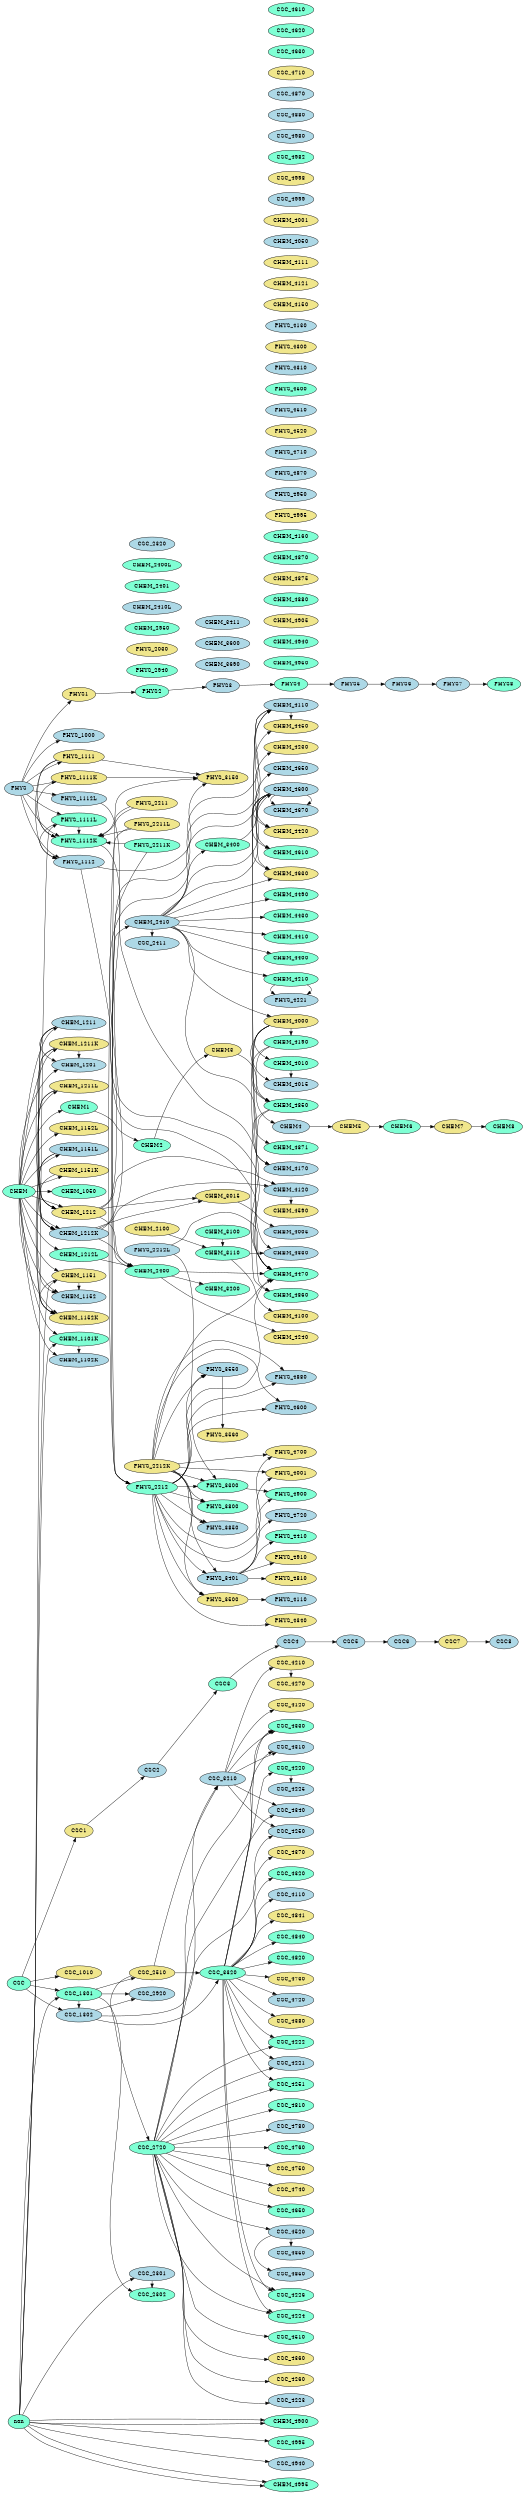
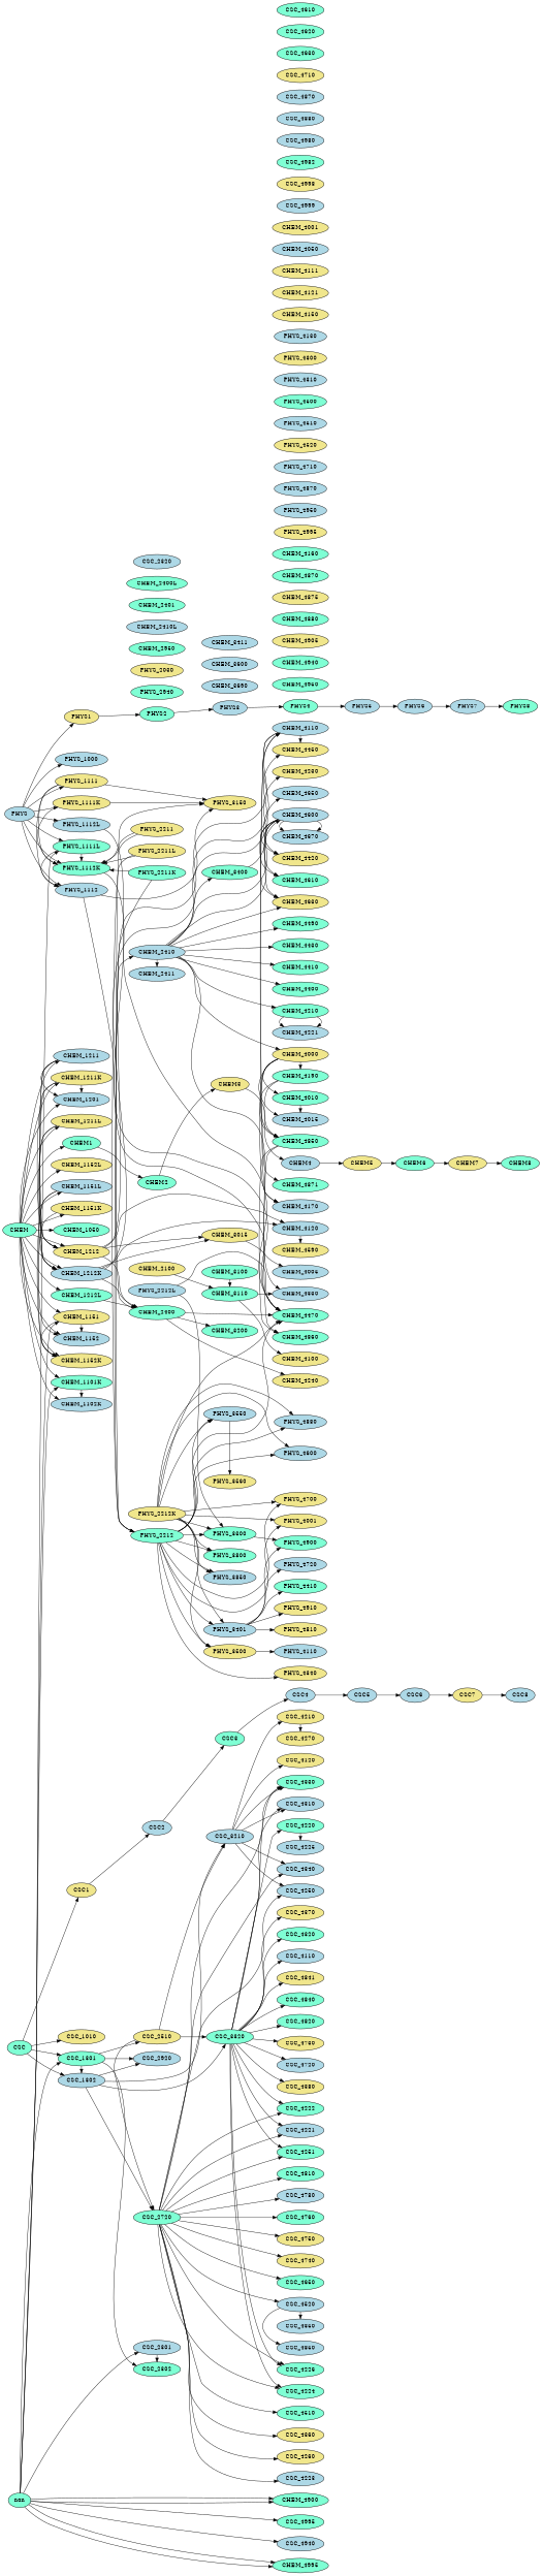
  digraph {
    rankdir=LR
    node [fillcolor=lightblue style=filled]
    PHYS_1112L
    PHYS_1112K [fillcolor=aquamarine]
    PHYS_1112
    PHYS_1111L [fillcolor=aquamarine]
    PHYS_1111K [fillcolor=khaki]
    PHYS_1111 [fillcolor=khaki]
    PHYS_1000
    PHYS1 [fillcolor=khaki]
    CHEM_1212L [fillcolor=aquamarine]
    CHEM_1212K
    CHEM_1212 [fillcolor=khaki]
    CHEM_1211L [fillcolor=khaki]
    CHEM_1211K [fillcolor=khaki]
    CHEM_1211
    CHEM_1201
    CHEM_1152L [fillcolor=khaki]
    CHEM_1152K [fillcolor=khaki]
    CHEM_1152
    CHEM_1151L
    CHEM_1151K [fillcolor=khaki]
    CHEM_1151 [fillcolor=khaki]
    CHEM_1102K
    CHEM_1101K [fillcolor=aquamarine]
    CHEM_1050 [fillcolor=aquamarine]
    CHEM1 [fillcolor=aquamarine]
    CSC_1302
    CSC_1301 [fillcolor=aquamarine]
    CSC_1010 [fillcolor=khaki]
    CSC1 [fillcolor=khaki]
    PHYS_2940 [fillcolor=aquamarine]
    PHYS_2212L
    PHYS_2212K [fillcolor=khaki]
    PHYS_2212 [fillcolor=aquamarine]
    PHYS_2211L [fillcolor=khaki]
    PHYS_2211K [fillcolor=aquamarine]
    PHYS_2211 [fillcolor=khaki]
    PHYS_2030 [fillcolor=khaki]
    PHYS2 [fillcolor=aquamarine]
    CHEM_2950 [fillcolor=aquamarine]
-   CHEM_2411 [label=CSC_2411]
+   CHEM_2411
    CHEM_2410L
    CHEM_2410
    CHEM_2401 [fillcolor=aquamarine]
    CHEM_2400L [fillcolor=aquamarine]
    CHEM_2400 [fillcolor=aquamarine]
    CHEM_2100 [fillcolor=khaki]
    CHEM2 [fillcolor=aquamarine]
    CSC_2920
    CSC_2720 [fillcolor=aquamarine]
    CSC_2510 [fillcolor=khaki]
    CSC_2320
    CSC_2302 [fillcolor=aquamarine]
    CSC_2301
    CSC2
    PHYS_3850
    PHYS_3800 [fillcolor=aquamarine]
    PHYS_3560 [fillcolor=khaki]
    PHYS_3550
    PHYS_3500 [fillcolor=khaki]
    PHYS_3401
    PHYS_3300 [fillcolor=aquamarine]
    PHYS_3150 [fillcolor=khaki]
    PHYS3
    CHEM_3690
    CHEM_3600
    CHEM_3411
    CHEM_3400 [fillcolor=aquamarine]
    CHEM_3200 [fillcolor=aquamarine]
    CHEM_3110 [fillcolor=aquamarine]
    CHEM_3100 [fillcolor=aquamarine]
    CHEM_3015 [fillcolor=khaki]
    CHEM3 [fillcolor=khaki]
    CSC_3320 [fillcolor=aquamarine]
    CSC_3210
    CSC3 [fillcolor=aquamarine]
    CHEM_4995 [fillcolor=aquamarine]
    CHEM_4950 [fillcolor=aquamarine]
    CHEM_4940 [fillcolor=aquamarine]
    CHEM_4905 [fillcolor=khaki]
    CHEM_4900 [fillcolor=aquamarine]
    CHEM_4880 [fillcolor=aquamarine]
    CHEM_4875 [fillcolor=khaki]
    CHEM_4871 [fillcolor=aquamarine]
    CHEM_4870 [fillcolor=aquamarine]
    CHEM_4860 [fillcolor=aquamarine]
    CHEM_4850 [fillcolor=aquamarine]
    CHEM_4670
    CHEM_4650
    CHEM_4630 [fillcolor=khaki]
    CHEM_4610 [fillcolor=aquamarine]
    CHEM_4600
    CHEM_4590 [fillcolor=khaki]
    CHEM_4490 [fillcolor=aquamarine]
    CHEM_4470 [fillcolor=aquamarine]
    CHEM_4450 [fillcolor=khaki]
    CHEM_4430 [fillcolor=aquamarine]
    CHEM_4420 [fillcolor=khaki]
    CHEM_4410 [fillcolor=aquamarine]
    CHEM_4400 [fillcolor=aquamarine]
    CHEM_4330
    CHEM_4240 [fillcolor=khaki]
    CHEM_4230 [fillcolor=khaki]
-   CHEM_4221 [label=PHYS_4221]
+   CHEM_4221
    CHEM_4210 [fillcolor=aquamarine]
    CHEM_4190 [fillcolor=aquamarine]
    CHEM_4170
    CHEM_4160 [fillcolor=aquamarine]
    PHYS_4995 [fillcolor=khaki]
    PHYS_4950
    PHYS_4910 [fillcolor=khaki]
    PHYS_4900 [fillcolor=aquamarine]
    PHYS_4880
    PHYS_4870
    PHYS_4810 [fillcolor=khaki]
    PHYS_4720
    PHYS_4710
    PHYS_4700 [fillcolor=khaki]
    PHYS_4600
    PHYS_4520 [fillcolor=khaki]
    PHYS_4510
    PHYS_4500 [fillcolor=aquamarine]
    PHYS_4410 [fillcolor=aquamarine]
    PHYS_4340 [fillcolor=khaki]
    PHYS_4310
    PHYS_4300 [fillcolor=khaki]
    PHYS_4130
    PHYS_4110
    PHYS_4001 [fillcolor=khaki]
    PHYS4 [fillcolor=aquamarine]
    CHEM_4150 [fillcolor=khaki]
    CHEM_4121 [fillcolor=khaki]
    CHEM_4120
    CHEM_4111 [fillcolor=khaki]
    CHEM_4110
    CHEM_4100 [fillcolor=khaki]
    CHEM_4050
    CHEM_4015
    CHEM_4010 [fillcolor=aquamarine]
    CHEM_4005
    CHEM_4001 [fillcolor=khaki]
    CHEM_4000 [fillcolor=khaki]
    CHEM4
    CSC_4999
    CSC_4998 [fillcolor=khaki]
    CSC_4995 [fillcolor=aquamarine]
    CSC_4982 [fillcolor=aquamarine]
    CSC_4980
    CSC_4940
    CSC_4880
    CSC_4870
    CSC_4850
    CSC_4841 [fillcolor=khaki]
    CSC_4840 [fillcolor=aquamarine]
    CSC_4820 [fillcolor=aquamarine]
    CSC_4810 [fillcolor=aquamarine]
    CSC_4780
    CSC_4760 [fillcolor=aquamarine]
    CSC_4750 [fillcolor=khaki]
    CSC_4740 [fillcolor=khaki]
    CSC_4730 [fillcolor=khaki]
    CSC_4720
    CSC_4710 [fillcolor=khaki]
    CSC_4650 [fillcolor=aquamarine]
    CSC_4630 [fillcolor=aquamarine]
    CSC_4620 [fillcolor=aquamarine]
    CSC_4610 [fillcolor=aquamarine]
    CSC_4520
    CSC_4510 [fillcolor=aquamarine]
    CSC_4380 [fillcolor=khaki]
    CSC_4370 [fillcolor=khaki]
    CSC_4360 [fillcolor=khaki]
    CSC_4350
    CSC_4340
    CSC_4330 [fillcolor=aquamarine]
    CSC_4320 [fillcolor=aquamarine]
    CSC_4310
    CSC_4270 [fillcolor=khaki]
    CSC_4260 [fillcolor=khaki]
    CSC_4251 [fillcolor=aquamarine]
    CSC_4250
    CSC_4226 [fillcolor=aquamarine]
    CSC_4225
    CSC_4224 [fillcolor=aquamarine]
    CSC_4223
    CSC_4222 [fillcolor=aquamarine]
    CSC_4221
    CSC_4220 [fillcolor=aquamarine]
    CSC_4210 [fillcolor=khaki]
    CSC_4120 [fillcolor=khaki]
    CSC_4110
    CSC4
    PHYS5
    CHEM5 [fillcolor=khaki]
    CSC5
    PHYS6
    CHEM6 [fillcolor=aquamarine]
    CSC6
    PHYS7
    CHEM7 [fillcolor=khaki]
    CSC7 [fillcolor=khaki]
    PHYS8 [fillcolor=aquamarine]
    CHEM8 [fillcolor=aquamarine]
    CSC8
    PHYS
    CHEM [fillcolor=aquamarine]
    CSC [fillcolor=aquamarine]
    nan [fillcolor=aquamarine]
    subgraph sub_1 {
      rank=same
      PHYS_1112L
      PHYS_1112K
      PHYS_1112
      PHYS_1111L
      PHYS_1111K
      PHYS_1111
      PHYS_1000
      PHYS1
      CHEM_1212L
      CHEM_1212K
      CHEM_1212
      CHEM_1211L
      CHEM_1211K
      CHEM_1211
      CHEM_1201
      CHEM_1152L
      CHEM_1152K
      CHEM_1152
      CHEM_1151L
      CHEM_1151K
      CHEM_1151
      CHEM_1102K
      CHEM_1101K
      CHEM_1050
      CHEM1
      CSC_1302
      CSC_1301
      CSC_1010
      CSC1
    }
    subgraph sub_2 {
      rank=same
      PHYS_2940
      PHYS_2212L
      PHYS_2212K
      PHYS_2212
      PHYS_2211L
      PHYS_2211K
      PHYS_2211
      PHYS_2030
      PHYS2
      CHEM_2950
      CHEM_2411
      CHEM_2410L
      CHEM_2410
      CHEM_2401
      CHEM_2400L
      CHEM_2400
      CHEM_2100
      CHEM2
      CSC_2920
      CSC_2720
      CSC_2510
      CSC_2320
      CSC_2302
      CSC_2301
      CSC2
    }
    subgraph sub_3 {
      rank=same
      PHYS_3850
      PHYS_3800
      PHYS_3560
      PHYS_3550
      PHYS_3500
      PHYS_3401
      PHYS_3300
      PHYS_3150
      PHYS3
      CHEM_3690
      CHEM_3600
      CHEM_3411
      CHEM_3400
      CHEM_3200
      CHEM_3110
      CHEM_3100
      CHEM_3015
      CHEM3
      CSC_3320
      CSC_3210
      CSC3
    }
    subgraph sub_4 {
      rank=same
      CHEM_4995
      CHEM_4950
      CHEM_4940
      CHEM_4905
      CHEM_4900
      CHEM_4880
      CHEM_4875
      CHEM_4871
      CHEM_4870
      CHEM_4860
      CHEM_4850
      CHEM_4670
      CHEM_4650
      CHEM_4630
      CHEM_4610
      CHEM_4600
      CHEM_4590
      CHEM_4490
      CHEM_4470
      CHEM_4450
      CHEM_4430
      CHEM_4420
      CHEM_4410
      CHEM_4400
      CHEM_4330
      CHEM_4240
      CHEM_4230
      CHEM_4221
      CHEM_4210
      CHEM_4190
      CHEM_4170
      CHEM_4160
      PHYS_4995
      PHYS_4950
      PHYS_4910
      PHYS_4900
      PHYS_4880
      PHYS_4870
      PHYS_4810
      PHYS_4720
      PHYS_4710
      PHYS_4700
      PHYS_4600
      PHYS_4520
      PHYS_4510
      PHYS_4500
      PHYS_4410
      PHYS_4340
      PHYS_4310
      PHYS_4300
      PHYS_4130
      PHYS_4110
      PHYS_4001
      PHYS4
      CHEM_4150
      CHEM_4121
      CHEM_4120
      CHEM_4111
      CHEM_4110
      CHEM_4100
      CHEM_4050
      CHEM_4015
      CHEM_4010
      CHEM_4005
      CHEM_4001
      CHEM_4000
      CHEM4
      CSC_4999
      CSC_4998
      CSC_4995
      CSC_4982
      CSC_4980
      CSC_4940
      CSC_4880
      CSC_4870
      CSC_4850
      CSC_4841
      CSC_4840
      CSC_4820
      CSC_4810
      CSC_4780
      CSC_4760
      CSC_4750
      CSC_4740
      CSC_4730
      CSC_4720
      CSC_4710
      CSC_4650
      CSC_4630
      CSC_4620
      CSC_4610
      CSC_4520
      CSC_4510
      CSC_4380
      CSC_4370
      CSC_4360
      CSC_4350
      CSC_4340
      CSC_4330
      CSC_4320
      CSC_4310
      CSC_4270
      CSC_4260
      CSC_4251
      CSC_4250
      CSC_4226
      CSC_4225
      CSC_4224
      CSC_4223
      CSC_4222
      CSC_4221
      CSC_4220
      CSC_4210
      CSC_4120
      CSC_4110
      CSC4
    }
    subgraph sub_5 {
      rank=same
      PHYS5
      CHEM5
      CSC5
    }
    subgraph sub_6 {
      rank=same
      PHYS6
      CHEM6
      CSC6
    }
    subgraph sub_7 {
      rank=same
      PHYS7
      CHEM7
      CSC7
    }
    PHYS_1112L -> CHEM_4470
    PHYS_1112K -> PHYS_3150
    PHYS_1112K -> CHEM_4470
    PHYS_1112 -> PHYS_3150
    PHYS_1112 -> CHEM_4470
    PHYS_1111L -> PHYS_1112K
    PHYS_1111L -> PHYS_1112
    PHYS_1111K -> PHYS_1112K
    PHYS_1111K -> PHYS_3150
    PHYS_1111 -> PHYS_1112K
    PHYS_1111 -> PHYS_1112
    PHYS_1111 -> PHYS_3150
    PHYS1 -> PHYS2
    CHEM_1212L -> CHEM_2400
    CHEM_1212K -> CHEM_2400
    CHEM_1212K -> CHEM_3015
    CHEM_1212K -> CHEM_4120
    CHEM_1212K -> CHEM_4110
    CHEM_1212 -> CHEM_2400
    CHEM_1212 -> CHEM_3015
    CHEM_1212 -> CHEM_4120
    CHEM_1212 -> CHEM_4110
    CHEM_1211L -> CHEM_1212K
    CHEM_1211L -> CHEM_1212
    CHEM_1211K -> CHEM_1212K
    CHEM_1211K -> CHEM_1212
    CHEM_1211K -> CHEM_1201
    CHEM_1211 -> CHEM_1212K
    CHEM_1211 -> CHEM_1212
    CHEM_1211 -> CHEM_1201
    CHEM_1151L -> CHEM_1152K
    CHEM_1151L -> CHEM_1152
    CHEM_1151K -> CHEM_1152K
    CHEM_1151 -> CHEM_1152K
    CHEM_1151 -> CHEM_1152
    CHEM_1101K -> CHEM_1102K
    CHEM1 -> CHEM2
    CSC_1302 -> CSC_2920
+   CSC_1302 -> CSC_2720
    CSC_1302 -> CSC_3320
    CSC_1302 -> CSC_3210
    CSC_1301 -> CSC_1302
    CSC_1301 -> CSC_2920
    CSC_1301 -> CSC_2510
    CSC_1301 -> CSC_2302
    CSC1 -> CSC2
    PHYS_2212L -> PHYS_3300
    PHYS_2212L -> CHEM_4470
    PHYS_2212K -> PHYS_3850
    PHYS_2212K -> PHYS_3800
    PHYS_2212K -> PHYS_3550
    PHYS_2212K -> PHYS_3500
    PHYS_2212K -> PHYS_3401
    PHYS_2212K -> PHYS_3300
    PHYS_2212K -> CHEM_4470
    PHYS_2212K -> PHYS_4880
    PHYS_2212K -> PHYS_4700
    PHYS_2212K -> PHYS_4600
    PHYS_2212K -> PHYS_4001
    PHYS_2212 -> PHYS_3850
    PHYS_2212 -> PHYS_3800
    PHYS_2212 -> PHYS_3550
    PHYS_2212 -> PHYS_3500
    PHYS_2212 -> PHYS_3401
    PHYS_2212 -> PHYS_3300
    PHYS_2212 -> CHEM_4470
    PHYS_2212 -> PHYS_4880
    PHYS_2212 -> PHYS_4700
    PHYS_2212 -> PHYS_4600
    PHYS_2212 -> PHYS_4340
    PHYS_2212 -> PHYS_4001
    PHYS_2211L -> PHYS_1112K
    PHYS_2211L -> PHYS_2212
    PHYS_2211K -> PHYS_1112K
    PHYS_2211K -> PHYS_2212
    PHYS_2211 -> PHYS_1112K
    PHYS_2211 -> PHYS_2212
    PHYS2 -> PHYS3
    CHEM_2410 -> CHEM_2411
    CHEM_2410 -> CHEM_3400
    CHEM_2410 -> CHEM_4650
    CHEM_2410 -> CHEM_4630
    CHEM_2410 -> CHEM_4600
    CHEM_2410 -> CHEM_4490
    CHEM_2410 -> CHEM_4450
    CHEM_2410 -> CHEM_4430
    CHEM_2410 -> CHEM_4410
    CHEM_2410 -> CHEM_4400
    CHEM_2410 -> CHEM_4330
    CHEM_2410 -> CHEM_4210
    CHEM_2410 -> CHEM_4000
    CHEM_2400 -> CHEM_2410
    CHEM_2400 -> CHEM_3200
    CHEM_2400 -> CHEM_4470
    CHEM_2400 -> CHEM_4240
    CHEM_2100 -> CHEM_3110
    CHEM2 -> CHEM3
    CSC_2720 -> CSC_4810
    CSC_2720 -> CSC_4780
    CSC_2720 -> CSC_4760
    CSC_2720 -> CSC_4750
    CSC_2720 -> CSC_4740
    CSC_2720 -> CSC_4650
    CSC_2720 -> CSC_4520
    CSC_2720 -> CSC_4510
    CSC_2720 -> CSC_4360
    CSC_2720 -> CSC_4340
    CSC_2720 -> CSC_4330
    CSC_2720 -> CSC_4260
    CSC_2720 -> CSC_4251
    CSC_2720 -> CSC_4250
    CSC_2720 -> CSC_4226
    CSC_2720 -> CSC_4224
    CSC_2720 -> CSC_4223
    CSC_2720 -> CSC_4222
    CSC_2720 -> CSC_4221
    CSC_2510 -> CSC_2720
    CSC_2510 -> CSC_3320
    CSC_2510 -> CSC_3210
    CSC_2301 -> CSC_2302
    CSC2 -> CSC3
    PHYS_3550 -> PHYS_3560
    PHYS_3500 -> PHYS_4110
    PHYS_3401 -> PHYS_4910
    PHYS_3401 -> PHYS_4900
    PHYS_3401 -> PHYS_4810
    PHYS_3401 -> PHYS_4720
    PHYS_3401 -> PHYS_4410
    PHYS_3300 -> PHYS_4900
    PHYS3 -> PHYS4
    CHEM_3400 -> CHEM_4230
    CHEM_3110 -> CHEM_4330
    CHEM_3110 -> CHEM_4100
    CHEM_3100 -> CHEM_3110
    CHEM_3015 -> CHEM_4005
    CHEM3 -> CHEM4
    CSC_3320 -> CSC_4841
    CSC_3320 -> CSC_4840
    CSC_3320 -> CSC_4820
    CSC_3320 -> CSC_4730
    CSC_3320 -> CSC_4720
    CSC_3320 -> CSC_4380
    CSC_3320 -> CSC_4370
    CSC_3320 -> CSC_4330
    CSC_3320 -> CSC_4320
    CSC_3320 -> CSC_4310
    CSC_3320 -> CSC_4251
    CSC_3320 -> CSC_4226
    CSC_3320 -> CSC_4224
    CSC_3320 -> CSC_4222
    CSC_3320 -> CSC_4221
    CSC_3320 -> CSC_4220
    CSC_3320 -> CSC_4110
    CSC_3210 -> CSC_4340
    CSC_3210 -> CSC_4330
    CSC_3210 -> CSC_4310
    CSC_3210 -> CSC_4250
    CSC_3210 -> CSC_4210
    CSC_3210 -> CSC_4120
    CSC3 -> CSC4
    CHEM_4850 -> CHEM_4860
    CHEM_4850 -> CHEM_4860
    CHEM_4600 -> CHEM_4670
    CHEM_4600 -> CHEM_4670
    CHEM_4600 -> CHEM_4630
    CHEM_4600 -> CHEM_4630
    CHEM_4600 -> CHEM_4610
    CHEM_4600 -> CHEM_4610
    CHEM_4600 -> CHEM_4420
    CHEM_4600 -> CHEM_4420
    CHEM_4210 -> CHEM_4221
    CHEM_4210 -> CHEM_4221
    CHEM_4190 -> CHEM_4850
    CHEM_4190 -> CHEM_4850
    PHYS4 -> PHYS5
    CHEM_4120 -> CHEM_4590
    CHEM_4110 -> CHEM_4871
    CHEM_4110 -> CHEM_4450
    CHEM_4110 -> CHEM_4170
    CHEM_4010 -> CHEM_4015
    CHEM_4000 -> CHEM_4850
    CHEM_4000 -> CHEM_4190
    CHEM_4000 -> CHEM_4170
    CHEM_4000 -> CHEM_4015
    CHEM_4000 -> CHEM_4010
    CHEM4 -> CHEM5
    CSC_4520 -> CSC_4850
    CSC_4520 -> CSC_4350
    CSC_4220 -> CSC_4225
    CSC_4210 -> CSC_4270
    CSC4 -> CSC5
    PHYS5 -> PHYS6
    CHEM5 -> CHEM6
    CSC5 -> CSC6
    PHYS6 -> PHYS7
    CHEM6 -> CHEM7
    CSC6 -> CSC7
    PHYS7 -> PHYS8
    CHEM7 -> CHEM8
    CSC7 -> CSC8
    PHYS -> PHYS_1112L
    PHYS -> PHYS_1112K
    PHYS -> PHYS_1112
    PHYS -> PHYS_1111L
    PHYS -> PHYS_1111K
    PHYS -> PHYS_1111
    PHYS -> PHYS_1000
    PHYS -> PHYS1
    CHEM -> CHEM_1212L
    CHEM -> CHEM_1212K
    CHEM -> CHEM_1212
    CHEM -> CHEM_1211L
    CHEM -> CHEM_1211K
    CHEM -> CHEM_1211
    CHEM -> CHEM_1201
    CHEM -> CHEM_1152L
    CHEM -> CHEM_1152K
    CHEM -> CHEM_1152
    CHEM -> CHEM_1151L
    CHEM -> CHEM_1151K
    CHEM -> CHEM_1151
    CHEM -> CHEM_1102K
    CHEM -> CHEM_1101K
    CHEM -> CHEM_1050
    CHEM -> CHEM1
    CSC -> CSC_1302
    CSC -> CSC_1301
    CSC -> CSC_1010
    CSC -> CSC1
    nan -> PHYS_1111L
    nan -> CHEM_1151
    nan -> CHEM_1101K
    nan -> CSC_1301
    nan -> CSC_2301
    nan -> CHEM_4995
    nan -> CHEM_4995
    nan -> CHEM_4900
    nan -> CHEM_4900
    nan -> CSC_4995
    nan -> CSC_4940
  }
